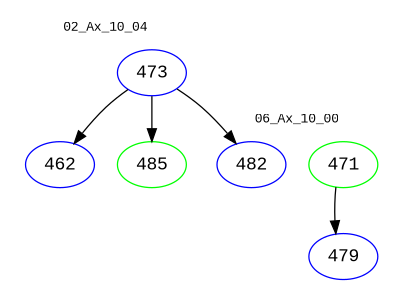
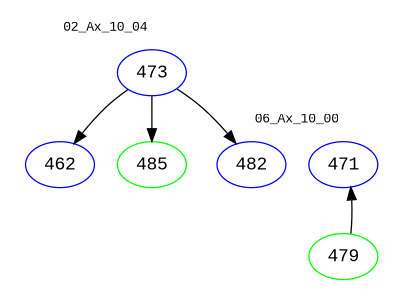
  digraph {
    fontname="Liberation Mono"
    node [color=blue fontname="Liberation Mono"]
    edge [color=black fontname="Liberation Mono"]
-   n1 [color=green label=471]
-   n2 [label=479]
+   n1 [label=471]
+   n2 [color=green label=479]
    n3 [label=482]
    n4 [label=473]
    n5 [label=462]
    n6 [color=green label=485]
    subgraph cluster_1 {
      color=white
      fontsize=10
      label="06_Ax_10_00"
      n1
      n2
      n3
    }
    subgraph cluster_2 {
      color=white
      fontsize=10
      label="02_Ax_10_04"
      n4
      n5
      n6
    }
-   n1 -> n2
+   n2 -> n1
    n4 -> n3
    n4 -> n5
    n4 -> n6
  }
